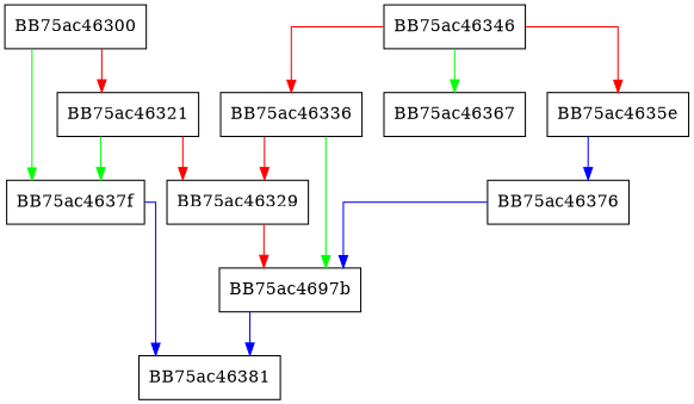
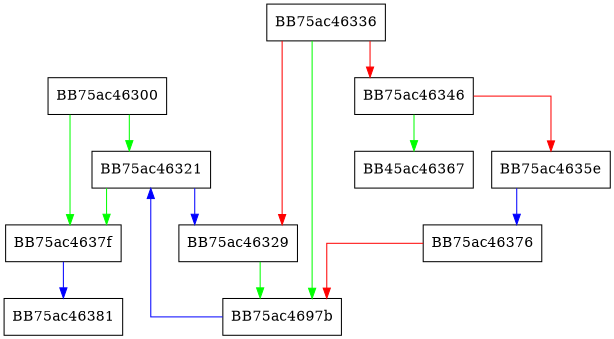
  digraph {
    splines=ortho
    node [shape=box]
    edge [color=green]
    BB75ac46300
    BB75ac4637f
    BB75ac46321
    BB75ac46381
    BB75ac46329
    n6 [label=BB75ac4697b]
    BB75ac46336
    BB75ac46346
-   BB75ac46367
+   BB75ac46367 [label=BB45ac46367]
    BB75ac4635e
    BB75ac46376
    BB75ac46300 -> BB75ac4637f
-   BB75ac46300 -> BB75ac46321 [color=red]
+   BB75ac46300 -> BB75ac46321
    BB75ac4637f -> BB75ac46381 [color=blue]
    BB75ac46321 -> BB75ac4637f
-   BB75ac46321 -> BB75ac46329 [color=red]
-   BB75ac46329 -> n6 [color=red]
-   n6 -> BB75ac46381 [color=blue]
+   BB75ac46321 -> BB75ac46329 [color=blue]
+   BB75ac46329 -> n6
+   n6 -> BB75ac46321 [color=blue]
    BB75ac46336 -> BB75ac46329 [color=red]
    BB75ac46336 -> n6
-   BB75ac46346 -> BB75ac46336 [color=red]
+   BB75ac46336 -> BB75ac46346 [color=red]
    BB75ac46346 -> BB75ac46367
    BB75ac46346 -> BB75ac4635e [color=red]
    BB75ac4635e -> BB75ac46376 [color=blue]
-   BB75ac46376 -> n6 [color=blue]
+   BB75ac46376 -> n6 [color=red]
  }
